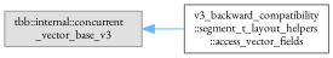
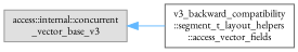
  digraph {
    rankdir=LR
    fontname="EB Garamond"
    node [fontname="EB Garamond" fontsize=10 shape=box style=filled]
-   n1 [color=grey60 fillcolor="#E0E0E0" height=0.2 label="tbb::internal::concurrent\l_vector_base_v3" width=0.4]
+   n1 [color=grey60 fillcolor="#E0E0E0" height=0.2 label="access::internal::concurrent\l_vector_base_v3" width=0.4]
    n2 [color=grey40 fillcolor=white height=0.2 label="v3_backward_compatibility\l::segment_t_layout_helpers\l::access_vector_fields" width=0.4]
    n1 -> n2 [color=steelblue1 dir=back fontname="EB Garamond" fontsize=10 labelfontname=Helvetica labelfontsize=10 style=solid]
  }
